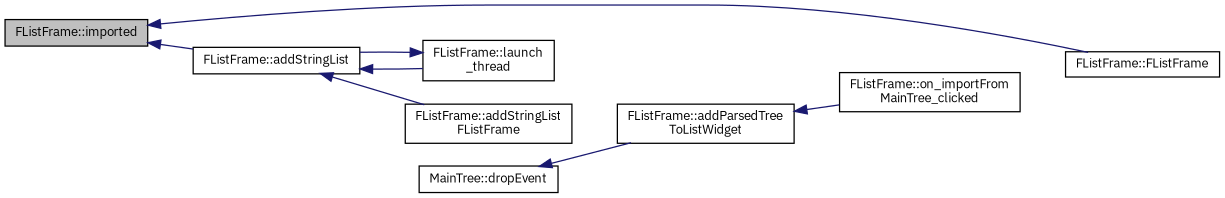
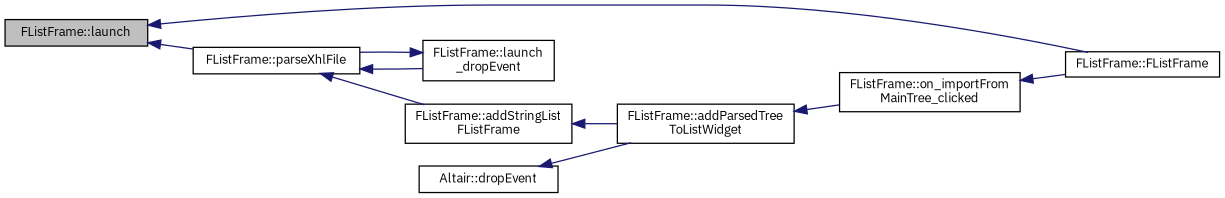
  digraph {
    fontname="IBM Plex Sans"
    rankdir=LR
    node [color=black fillcolor=white fontname="IBM Plex Sans" fontsize=10 shape=record style=filled]
    edge [color=midnightblue dir=back fontname="IBM Plex Sans" fontsize=10 labelfontname=Helvetica labelfontsize=10 style=solid]
-   n1 [fillcolor=grey75 fontcolor=black height=0.2 label="FListFrame::imported" width=0.4]
+   n1 [fillcolor=grey75 fontcolor=black height=0.2 label="FListFrame::launch" width=0.4]
    n2 [height=0.2 label="FListFrame::FListFrame" width=0.4]
-   n3 [height=0.2 label="FListFrame::addStringList" width=0.4]
-   n4 [height=0.2 label="FListFrame::launch\l_thread" width=0.4]
+   n3 [height=0.2 label="FListFrame::parseXhlFile" width=0.4]
+   n4 [height=0.2 label="FListFrame::launch\l_dropEvent" width=0.4]
    n5 [height=0.2 label="FListFrame::addStringList\lFListFrame" width=0.4]
    n6 [height=0.2 label="FListFrame::addParsedTree\lToListWidget" width=0.4]
    n7 [height=0.2 label="FListFrame::on_importFrom\lMainTree_clicked" width=0.4]
-   n8 [height=0.2 label="MainTree::dropEvent" width=0.4]
+   n8 [height=0.2 label="Altair::dropEvent" width=0.4]
    n1 -> n2
    n1 -> n3
    n3 -> n4
    n3 -> n5
    n4 -> n3
+   n5 -> n6
    n6 -> n7
+   n7 -> n2
    n8 -> n6
  }
